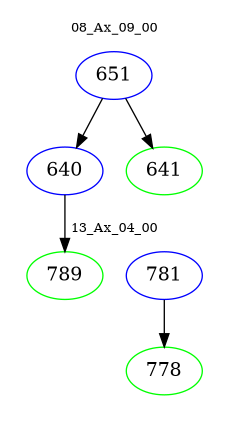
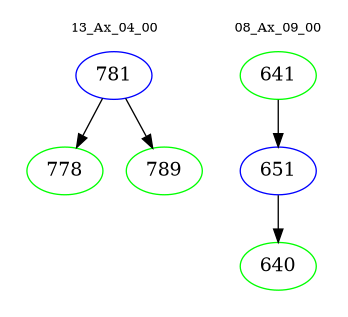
  digraph {
    node [color=blue]
    edge [color=black]
    n1 [label=781]
    n2 [color=green label=778]
    n3 [color=green label=789]
    n4 [label=651]
-   n5 [label=640]
+   n5 [color=green label=640]
    n6 [color=green label=641]
    subgraph cluster_1 {
      color=white
      fontsize=10
      label="13_Ax_04_00"
      n1
      n2
      n3
    }
    subgraph cluster_2 {
      color=white
      fontsize=10
      label="08_Ax_09_00"
      n4
      n5
      n6
    }
    n1 -> n2
-   n5 -> n3
+   n1 -> n3
    n4 -> n5
-   n4 -> n6
+   n6 -> n4
  }
